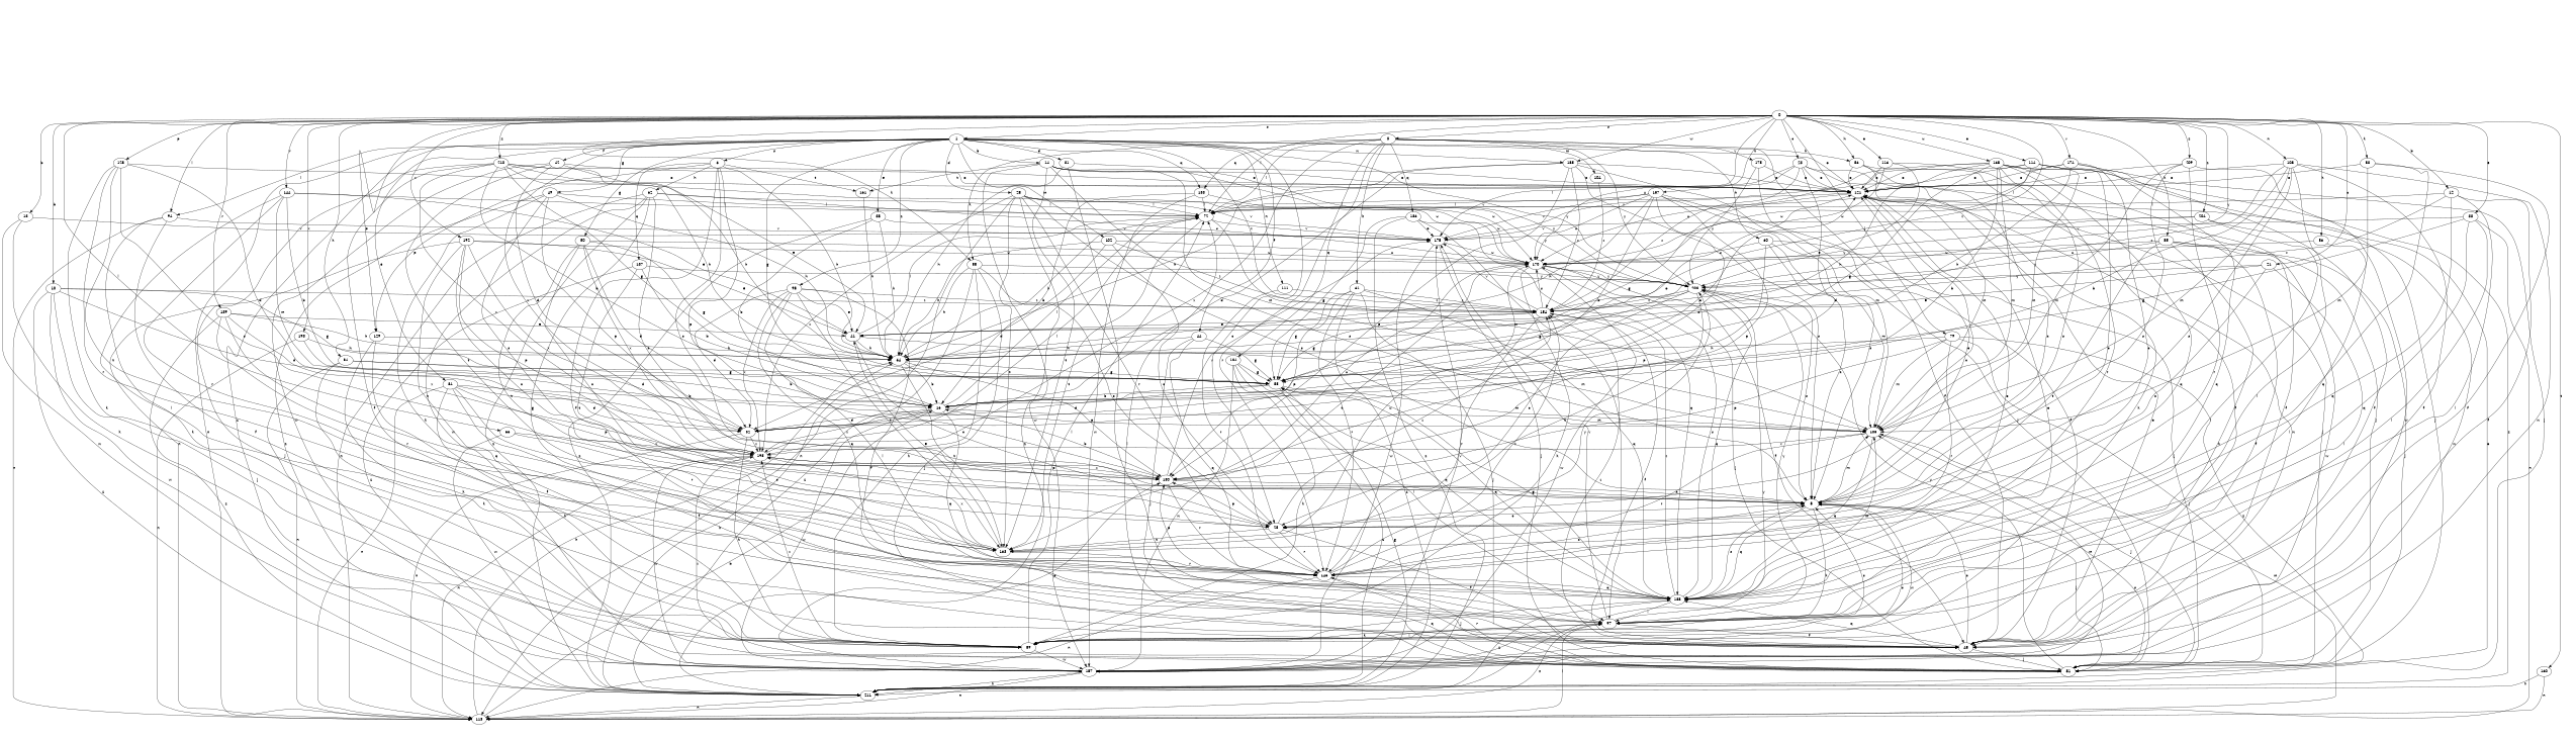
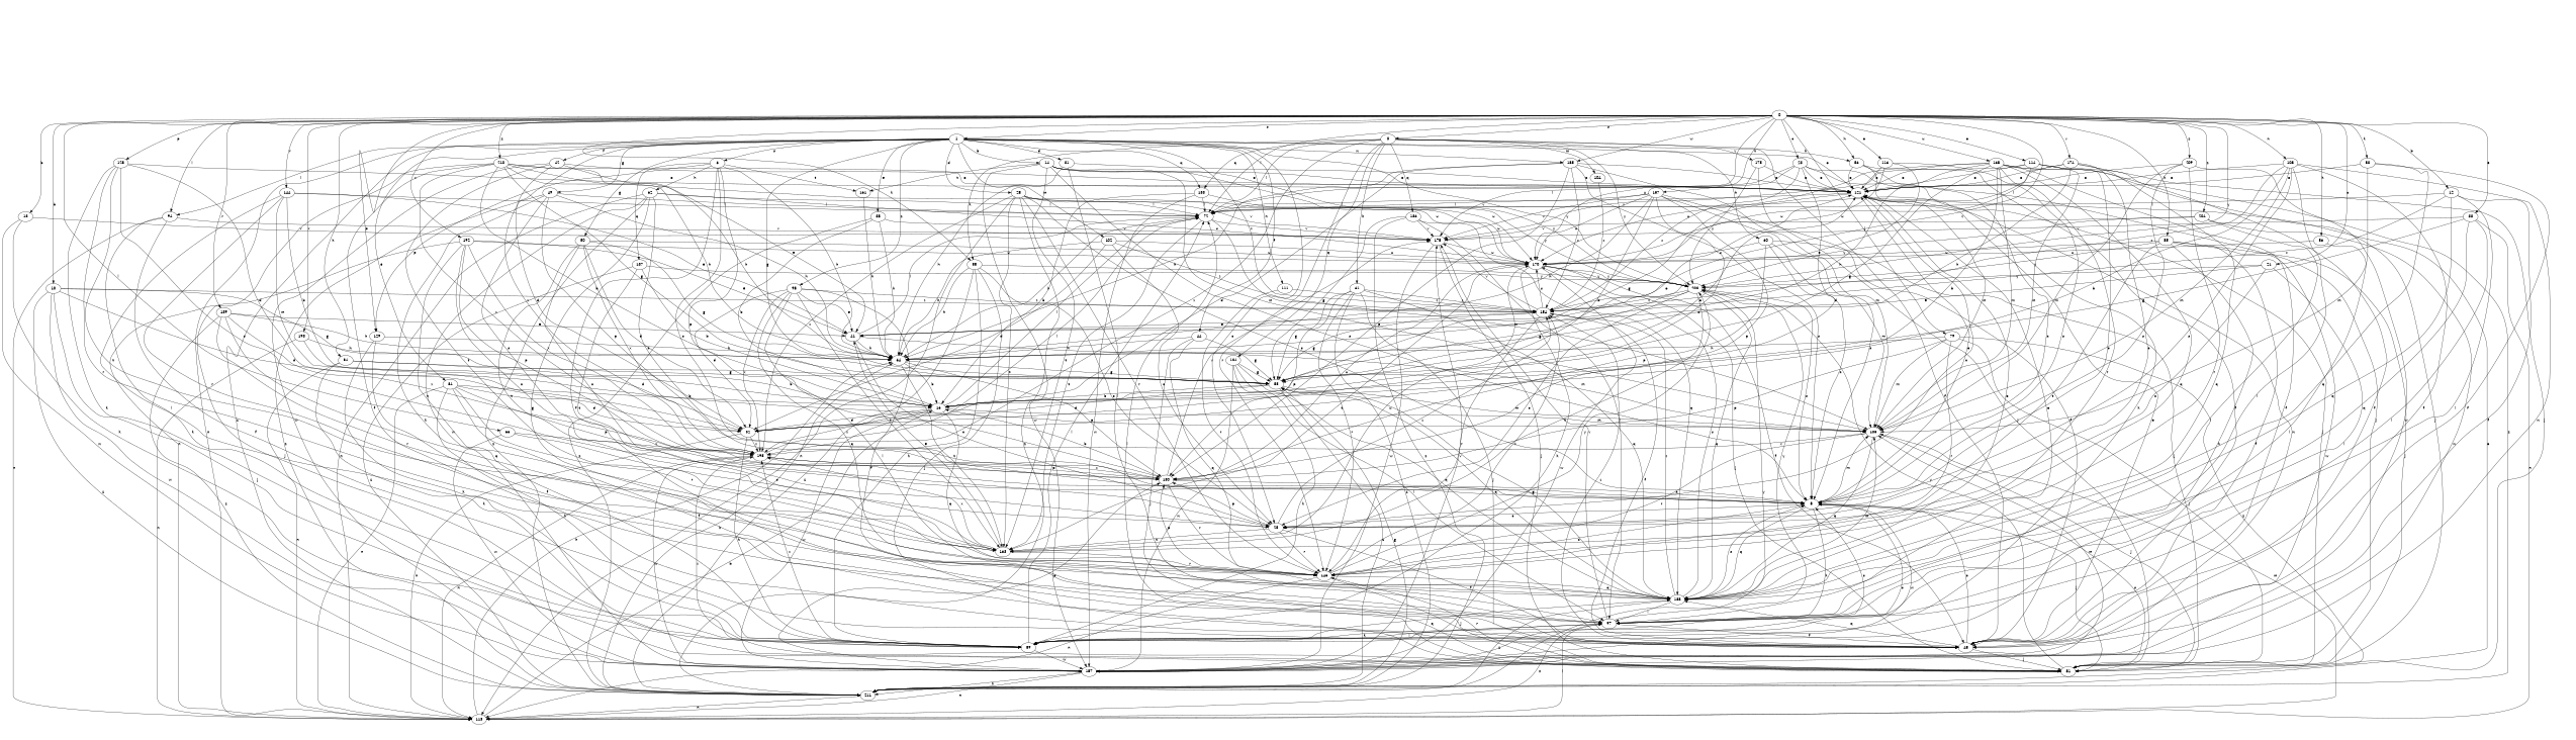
  strict digraph {
    fontname=Lato
    node [fontname=Lato]
    edge [fontname=Lato]
    0
    1
    3
    10
    12
    13
    21
    23
    33
    56
    66
    72
    79
    83
    84
    85
    86
    88
    94
    108
    114
    116
    128
    129
    139
    144
    154
    157
-   160
    168
    170
    174
    185
    192
    193
    203
    204
    209
    210
    6
    14
    25
    28
    31
    34
    38
    42
    44
    49
    50
    55
    98
    102
    111
    113
    121
    133
    195
    211
    48
    60
    61
    104
    134
    136
    146
    175
    81
    187
    32
    138
    97
    89
    178
    41
    8
    105
    64
    163
    130
    16
    62
    137
    161
    0 -> 1 [label=a]
    0 -> 3 [label=a]
    0 -> 10 [label=b]
    0 -> 12 [label=b]
    0 -> 13 [label=b]
    0 -> 21 [label=c]
    0 -> 23 [label=c]
    0 -> 33 [label=e]
    0 -> 56 [label=h]
    0 -> 66 [label=i]
    0 -> 72 [label=i]
    0 -> 79 [label=j]
    0 -> 83 [label=k]
    0 -> 84 [label=k]
    0 -> 85 [label=k]
    0 -> 86 [label=k]
    0 -> 88 [label=k]
    0 -> 94 [label=l]
    0 -> 108 [label=n]
    0 -> 114 [label=o]
    0 -> 116 [label=o]
    0 -> 128 [label=p]
    0 -> 129 [label=p]
    0 -> 139 [label=r]
    0 -> 144 [label=r]
    0 -> 154 [label=s]
    0 -> 157 [label=t]
-   0 -> 160 [label=t]
    0 -> 168 [label=u]
    0 -> 170 [label=u]
    0 -> 174 [label=v]
    0 -> 185 [label=w]
    0 -> 192 [label=x]
    0 -> 193 [label=x]
    0 -> 203 [label=y]
    0 -> 204 [label=z]
    0 -> 209 [label=z]
    0 -> 210 [label=z]
    1 -> 56 [label=h]
    1 -> 94 [label=l]
    1 -> 154 [label=s]
    1 -> 185 [label=w]
    1 -> 203 [label=y]
    1 -> 6 [label=a]
    1 -> 14 [label=b]
    1 -> 25 [label=c]
    1 -> 28 [label=d]
    1 -> 31 [label=d]
    1 -> 34 [label=e]
    1 -> 38 [label=e]
    1 -> 42 [label=f]
    1 -> 44 [label=f]
    1 -> 49 [label=g]
    1 -> 50 [label=g]
    1 -> 55 [label=g]
    1 -> 98 [label=z]
    1 -> 102 [label=m]
    1 -> 111 [label=n]
    1 -> 113 [label=n]
    1 -> 121 [label=o]
    1 -> 133 [label=q]
    1 -> 195 [label=x]
    1 -> 211 [label=z]
    3 -> 72 [label=i]
    3 -> 88 [label=k]
    3 -> 203 [label=y]
    3 -> 133 [label=q]
    3 -> 195 [label=x]
    3 -> 48 [label=f]
    3 -> 60 [label=h]
    3 -> 61 [label=h]
    3 -> 104 [label=m]
    3 -> 134 [label=q]
    3 -> 136 [label=q]
    3 -> 146 [label=r]
    3 -> 175 [label=v]
    10 -> 154 [label=s]
    10 -> 55 [label=g]
    10 -> 211 [label=z]
    10 -> 81 [label=j]
    10 -> 187 [label=w]
    10 -> 32 [label=d]
    12 -> 72 [label=i]
    12 -> 154 [label=s]
    12 -> 48 [label=f]
    12 -> 138 [label=q]
    12 -> 97 [label=l]
    13 -> 187 [label=w]
    13 -> 89 [label=k]
    13 -> 178 [label=v]
    21 -> 203 [label=y]
    21 -> 25 [label=c]
    21 -> 97 [label=l]
    21 -> 41 [label=e]
    23 -> 72 [label=i]
    23 -> 154 [label=s]
    23 -> 121 [label=o]
    23 -> 81 [label=j]
    23 -> 32 [label=d]
    23 -> 89 [label=k]
    23 -> 178 [label=v]
    33 -> 55 [label=g]
    33 -> 113 [label=n]
    33 -> 138 [label=q]
    33 -> 97 [label=l]
    33 -> 178 [label=v]
    56 -> 121 [label=o]
    56 -> 48 [label=f]
    56 -> 8 [label=a]
    56 -> 105 [label=m]
    66 -> 25 [label=c]
    66 -> 195 [label=x]
    66 -> 187 [label=w]
    72 -> 178 [label=v]
    72 -> 105 [label=m]
    72 -> 64 [label=h]
    72 -> 163 [label=t]
    79 -> 211 [label=z]
    79 -> 146 [label=r]
    79 -> 81 [label=j]
    79 -> 105 [label=m]
    79 -> 64 [label=h]
    79 -> 130 [label=p]
    83 -> 121 [label=o]
    83 -> 48 [label=f]
    83 -> 138 [label=q]
    83 -> 105 [label=m]
    84 -> 55 [label=g]
    84 -> 113 [label=n]
    84 -> 89 [label=k]
    84 -> 16 [label=b]
    85 -> 170 [label=u]
    85 -> 203 [label=y]
    85 -> 48 [label=f]
    85 -> 81 [label=j]
    85 -> 187 [label=w]
    85 -> 89 [label=k]
    85 -> 163 [label=t]
    86 -> 170 [label=u]
    86 -> 97 [label=l]
    88 -> 203 [label=y]
    88 -> 25 [label=c]
    88 -> 211 [label=z]
    88 -> 81 [label=j]
    88 -> 89 [label=k]
    88 -> 64 [label=h]
    94 -> 113 [label=n]
    94 -> 48 [label=f]
    94 -> 89 [label=k]
    94 -> 178 [label=v]
    108 -> 154 [label=s]
    108 -> 121 [label=o]
    108 -> 48 [label=f]
    108 -> 187 [label=w]
    108 -> 97 [label=l]
    108 -> 8 [label=a]
    108 -> 105 [label=m]
    108 -> 16 [label=b]
    114 -> 170 [label=u]
    114 -> 25 [label=c]
    114 -> 121 [label=o]
    114 -> 48 [label=f]
    114 -> 178 [label=v]
    114 -> 105 [label=m]
    116 -> 170 [label=u]
    116 -> 121 [label=o]
    116 -> 41 [label=e]
    116 -> 8 [label=a]
    128 -> 121 [label=o]
    128 -> 146 [label=r]
    128 -> 32 [label=d]
    128 -> 89 [label=k]
    128 -> 8 [label=a]
    128 -> 163 [label=t]
    129 -> 48 [label=f]
    129 -> 89 [label=k]
    129 -> 64 [label=h]
    139 -> 195 [label=x]
    139 -> 211 [label=z]
    139 -> 146 [label=r]
    139 -> 138 [label=q]
    139 -> 41 [label=e]
    139 -> 64 [label=h]
    144 -> 72 [label=i]
    144 -> 146 [label=r]
    144 -> 97 [label=l]
    144 -> 41 [label=e]
    144 -> 105 [label=m]
    144 -> 16 [label=b]
    154 -> 170 [label=u]
    154 -> 55 [label=g]
    154 -> 48 [label=f]
    154 -> 146 [label=r]
    154 -> 178 [label=v]
    154 -> 41 [label=e]
    157 -> 72 [label=i]
    157 -> 170 [label=u]
    157 -> 48 [label=f]
    157 -> 32 [label=d]
    157 -> 178 [label=v]
    157 -> 8 [label=a]
    157 -> 64 [label=h]
    157 -> 130 [label=p]
    157 -> 16 [label=b]
-   160 -> 113 [label=n]
-   160 -> 211 [label=z]
    168 -> 170 [label=u]
    168 -> 55 [label=g]
    168 -> 121 [label=o]
    168 -> 211 [label=z]
    168 -> 48 [label=f]
    168 -> 146 [label=r]
    168 -> 81 [label=j]
    168 -> 138 [label=q]
    168 -> 105 [label=m]
    168 -> 64 [label=h]
    168 -> 16 [label=b]
    170 -> 203 [label=y]
    170 -> 48 [label=f]
    170 -> 81 [label=j]
    170 -> 187 [label=w]
    170 -> 89 [label=k]
    170 -> 163 [label=t]
    174 -> 72 [label=i]
    174 -> 25 [label=c]
    174 -> 121 [label=o]
    174 -> 81 [label=j]
    174 -> 138 [label=q]
    174 -> 64 [label=h]
    185 -> 154 [label=s]
    185 -> 121 [label=o]
    185 -> 32 [label=d]
    185 -> 8 [label=a]
    185 -> 105 [label=m]
    185 -> 64 [label=h]
    185 -> 130 [label=p]
    192 -> 170 [label=u]
    192 -> 25 [label=c]
    192 -> 195 [label=x]
    192 -> 81 [label=j]
    192 -> 41 [label=e]
    192 -> 163 [label=t]
    192 -> 130 [label=p]
    193 -> 113 [label=n]
    193 -> 32 [label=d]
    193 -> 64 [label=h]
    203 -> 154 [label=s]
    203 -> 25 [label=c]
    203 -> 55 [label=g]
    203 -> 138 [label=q]
    203 -> 8 [label=a]
    203 -> 163 [label=t]
    204 -> 203 [label=y]
    204 -> 187 [label=w]
    204 -> 97 [label=l]
    204 -> 178 [label=v]
    209 -> 121 [label=o]
    209 -> 146 [label=r]
    209 -> 187 [label=w]
    209 -> 8 [label=a]
    209 -> 105 [label=m]
    210 -> 170 [label=u]
    210 -> 55 [label=g]
    210 -> 113 [label=n]
    210 -> 121 [label=o]
    210 -> 195 [label=x]
    210 -> 48 [label=f]
    210 -> 41 [label=e]
    210 -> 64 [label=h]
    210 -> 16 [label=b]
    6 -> 129 [label=p]
    6 -> 48 [label=f]
    6 -> 8 [label=a]
    6 -> 64 [label=h]
    6 -> 130 [label=p]
    6 -> 62 [label=h]
    6 -> 137 [label=q]
    6 -> 161 [label=t]
    14 -> 170 [label=u]
    14 -> 203 [label=y]
    14 -> 121 [label=o]
    14 -> 187 [label=w]
    14 -> 8 [label=a]
    14 -> 105 [label=m]
    14 -> 163 [label=t]
    14 -> 161 [label=t]
    25 -> 154 [label=s]
    25 -> 48 [label=f]
    25 -> 146 [label=r]
    25 -> 163 [label=t]
    25 -> 130 [label=p]
    28 -> 72 [label=i]
    28 -> 203 [label=y]
    28 -> 113 [label=n]
    28 -> 195 [label=x]
    28 -> 211 [label=z]
    28 -> 146 [label=r]
    28 -> 178 [label=v]
    28 -> 8 [label=a]
    28 -> 163 [label=t]
    31 -> 121 [label=o]
    31 -> 97 [label=l]
    31 -> 64 [label=h]
    34 -> 113 [label=n]
    34 -> 48 [label=f]
    34 -> 146 [label=r]
    34 -> 32 [label=d]
    34 -> 89 [label=k]
    34 -> 130 [label=p]
    34 -> 16 [label=b]
    38 -> 211 [label=z]
    38 -> 178 [label=v]
    38 -> 64 [label=h]
    38 -> 16 [label=b]
    42 -> 121 [label=o]
    42 -> 187 [label=w]
    42 -> 32 [label=d]
    42 -> 64 [label=h]
    42 -> 163 [label=t]
    44 -> 55 [label=g]
    44 -> 81 [label=j]
    44 -> 138 [label=q]
    44 -> 64 [label=h]
    49 -> 72 [label=i]
    49 -> 211 [label=z]
    49 -> 89 [label=k]
    49 -> 8 [label=a]
    49 -> 64 [label=h]
    49 -> 130 [label=p]
    50 -> 170 [label=u]
    50 -> 25 [label=c]
    50 -> 55 [label=g]
    50 -> 195 [label=x]
    50 -> 32 [label=d]
    50 -> 163 [label=t]
    55 -> 121 [label=o]
    55 -> 211 [label=z]
    55 -> 32 [label=d]
    55 -> 138 [label=q]
    55 -> 105 [label=m]
    55 -> 16 [label=b]
    98 -> 154 [label=s]
    98 -> 195 [label=x]
    98 -> 48 [label=f]
    98 -> 32 [label=d]
    98 -> 138 [label=q]
    98 -> 97 [label=l]
    98 -> 41 [label=e]
    98 -> 163 [label=t]
    102 -> 154 [label=s]
    102 -> 170 [label=u]
    102 -> 25 [label=c]
    102 -> 32 [label=d]
    102 -> 64 [label=h]
    111 -> 154 [label=s]
    111 -> 146 [label=r]
    113 -> 97 [label=l]
    113 -> 105 [label=m]
    113 -> 64 [label=h]
    113 -> 16 [label=b]
    121 -> 72 [label=i]
    121 -> 25 [label=c]
    121 -> 55 [label=g]
    121 -> 81 [label=j]
    121 -> 187 [label=w]
    133 -> 72 [label=i]
    133 -> 170 [label=u]
    133 -> 187 [label=w]
    133 -> 16 [label=b]
    195 -> 72 [label=i]
    195 -> 113 [label=n]
    195 -> 187 [label=w]
    195 -> 130 [label=p]
    211 -> 203 [label=y]
    211 -> 55 [label=g]
    211 -> 113 [label=n]
    211 -> 121 [label=o]
    211 -> 64 [label=h]
    48 -> 154 [label=s]
    48 -> 121 [label=o]
    48 -> 81 [label=j]
    48 -> 138 [label=q]
    48 -> 8 [label=a]
    60 -> 170 [label=u]
    60 -> 81 [label=j]
    60 -> 8 [label=a]
    60 -> 105 [label=m]
    60 -> 130 [label=p]
    61 -> 154 [label=s]
    61 -> 55 [label=g]
    61 -> 211 [label=z]
    61 -> 146 [label=r]
    61 -> 81 [label=j]
    61 -> 138 [label=q]
    61 -> 130 [label=p]
    104 -> 154 [label=s]
    134 -> 55 [label=g]
    134 -> 187 [label=w]
    134 -> 138 [label=q]
    134 -> 97 [label=l]
    134 -> 89 [label=k]
    136 -> 55 [label=g]
    136 -> 211 [label=z]
    136 -> 138 [label=q]
    136 -> 97 [label=l]
-   136 -> 178 [label=o]
+   136 -> 178 [label=v]
    146 -> 154 [label=s]
    146 -> 203 [label=y]
    146 -> 113 [label=n]
    146 -> 81 [label=j]
    146 -> 138 [label=q]
    146 -> 8 [label=a]
    146 -> 130 [label=p]
    175 -> 203 [label=y]
    175 -> 121 [label=o]
    175 -> 81 [label=j]
    81 -> 72 [label=i]
    81 -> 203 [label=y]
    81 -> 195 [label=x]
    81 -> 146 [label=r]
    81 -> 8 [label=a]
    187 -> 113 [label=n]
    187 -> 211 [label=z]
    187 -> 178 [label=v]
    187 -> 8 [label=a]
    187 -> 105 [label=m]
    187 -> 130 [label=p]
    32 -> 113 [label=n]
    32 -> 195 [label=x]
    32 -> 89 [label=k]
    138 -> 154 [label=s]
    138 -> 170 [label=u]
    138 -> 55 [label=g]
    138 -> 121 [label=o]
    138 -> 211 [label=z]
    138 -> 97 [label=l]
    138 -> 8 [label=a]
    138 -> 105 [label=m]
    97 -> 203 [label=y]
    97 -> 113 [label=n]
    97 -> 121 [label=o]
    97 -> 48 [label=f]
    97 -> 89 [label=k]
    97 -> 178 [label=v]
    89 -> 72 [label=i]
    89 -> 195 [label=x]
    89 -> 187 [label=w]
    89 -> 138 [label=q]
    89 -> 97 [label=l]
    89 -> 8 [label=a]
    178 -> 170 [label=u]
    178 -> 81 [label=j]
    178 -> 187 [label=w]
    41 -> 72 [label=i]
    41 -> 25 [label=c]
    41 -> 105 [label=m]
    41 -> 64 [label=h]
    8 -> 25 [label=c]
    8 -> 121 [label=o]
    8 -> 81 [label=j]
    8 -> 187 [label=w]
    8 -> 138 [label=q]
    8 -> 89 [label=k]
    8 -> 105 [label=m]
    105 -> 195 [label=x]
    105 -> 146 [label=r]
    105 -> 81 [label=j]
    105 -> 138 [label=q]
    64 -> 55 [label=g]
    64 -> 163 [label=t]
    64 -> 130 [label=p]
    64 -> 16 [label=b]
    163 -> 170 [label=u]
    163 -> 195 [label=x]
    163 -> 146 [label=r]
    163 -> 41 [label=e]
    130 -> 170 [label=u]
    130 -> 195 [label=x]
    130 -> 146 [label=r]
    130 -> 178 [label=v]
    130 -> 8 [label=a]
    130 -> 16 [label=b]
    16 -> 72 [label=i]
    16 -> 121 [label=o]
    16 -> 195 [label=x]
    16 -> 187 [label=w]
    16 -> 32 [label=d]
    16 -> 138 [label=q]
    16 -> 105 [label=m]
    62 -> 72 [label=i]
    62 -> 170 [label=u]
    62 -> 113 [label=n]
    62 -> 211 [label=z]
    62 -> 187 [label=w]
    62 -> 97 [label=g]
    62 -> 8 [label=a]
    137 -> 203 [label=y]
    137 -> 211 [label=z]
    137 -> 163 [label=t]
    137 -> 16 [label=b]
    161 -> 64 [label=h]
  }
